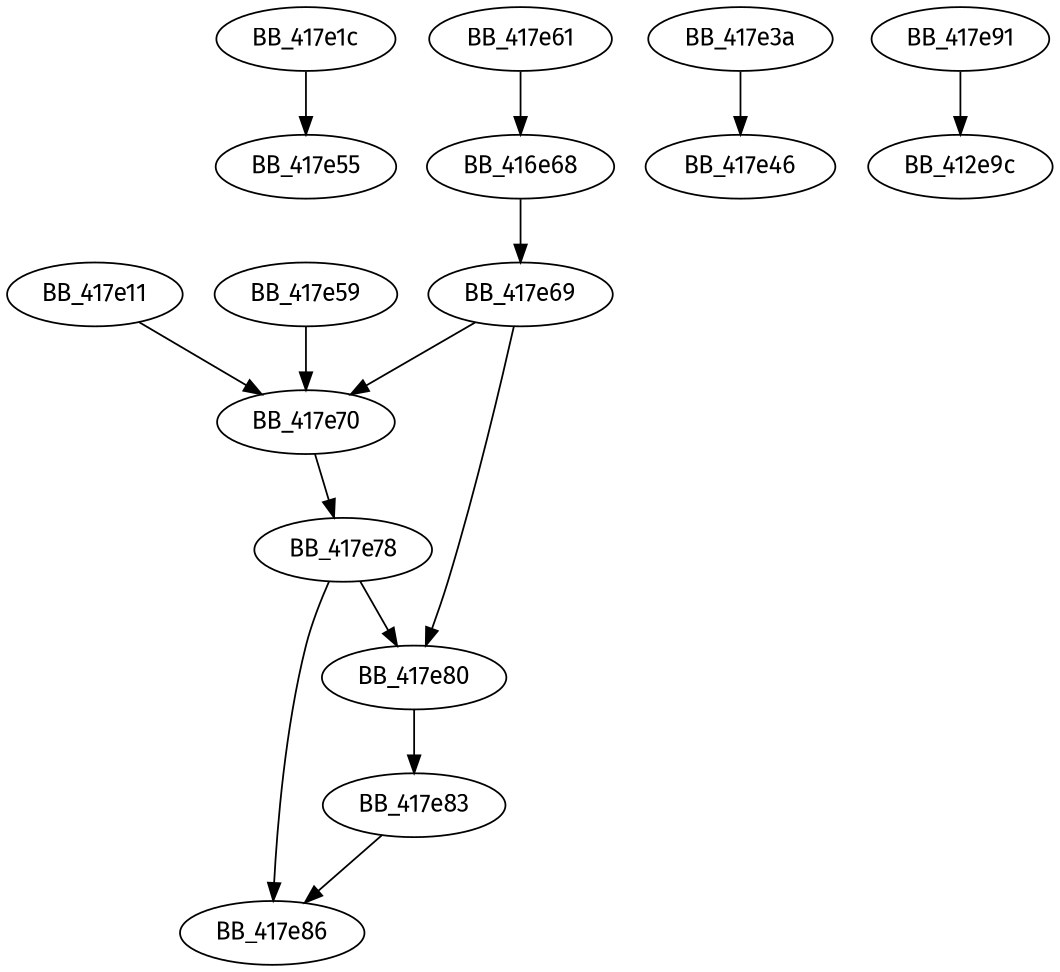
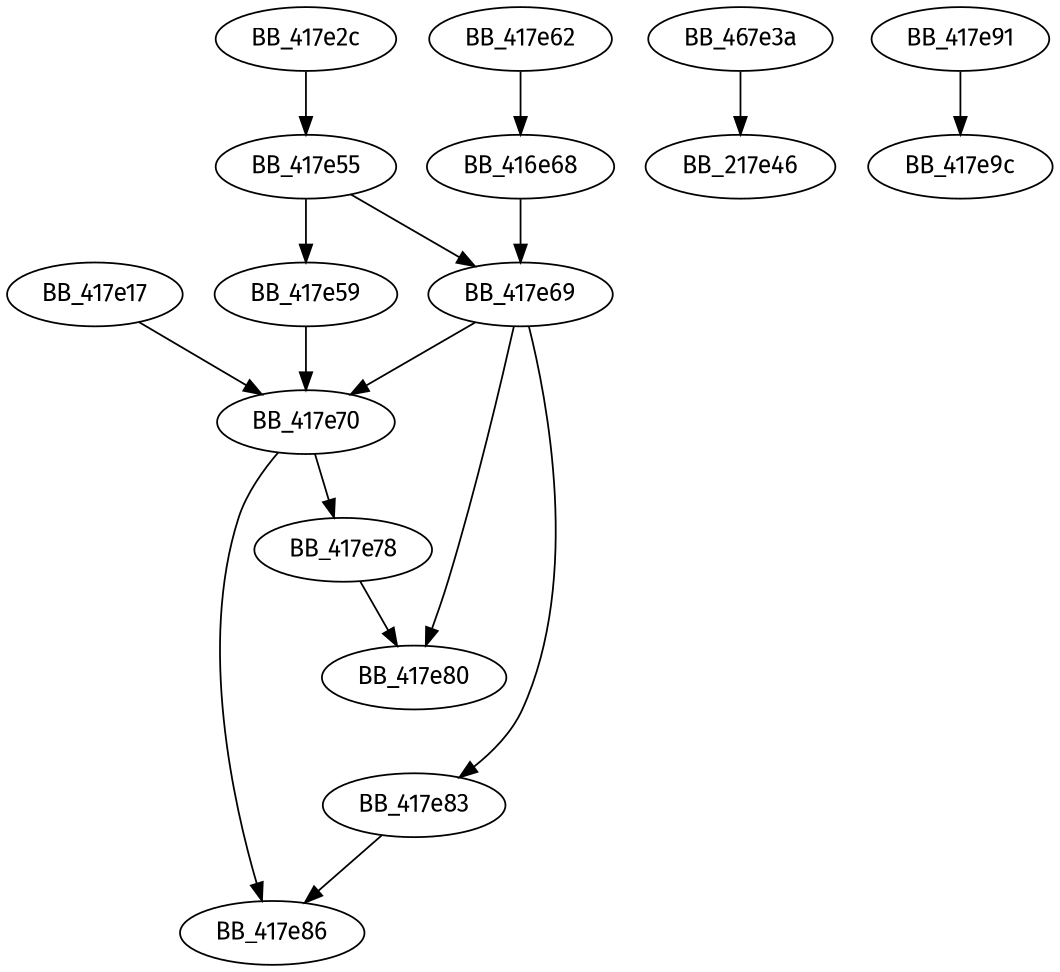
  digraph {
    fontname="Fira Sans"
    node [fontname="Fira Sans"]
    edge [fontname="Fira Sans"]
    n1 [label=BB_417e70]
-   BB_417e17 [label=BB_417e11]
-   BB_417e2c [label=BB_417e1c]
+   BB_417e17
+   BB_417e2c
    BB_417e55
    BB_417e78
-   BB_417e3a
-   BB_417e46
+   BB_417e3a [label=BB_467e3a]
+   BB_417e46 [label=BB_217e46]
    BB_417e59
    BB_417e69
    BB_417e80
    BB_417e86
    n12 [label=BB_416e68]
-   BB_417e61
+   BB_417e61 [label=BB_417e62]
    BB_417e83
    BB_417e91
-   BB_417e9c [label=BB_412e9c]
+   BB_417e9c
    n1 -> BB_417e78
    BB_417e17 -> n1
    BB_417e2c -> BB_417e55
+   BB_417e55 -> BB_417e59
+   BB_417e55 -> BB_417e69
    BB_417e78 -> BB_417e80
-   BB_417e78 -> BB_417e86
+   n1 -> BB_417e86
    BB_417e3a -> BB_417e46
    BB_417e59 -> n1
    BB_417e69 -> n1
    BB_417e69 -> BB_417e80
-   BB_417e80 -> BB_417e83
+   BB_417e69 -> BB_417e83
    n12 -> BB_417e69
    BB_417e61 -> n12
    BB_417e83 -> BB_417e86
    BB_417e91 -> BB_417e9c
  }
